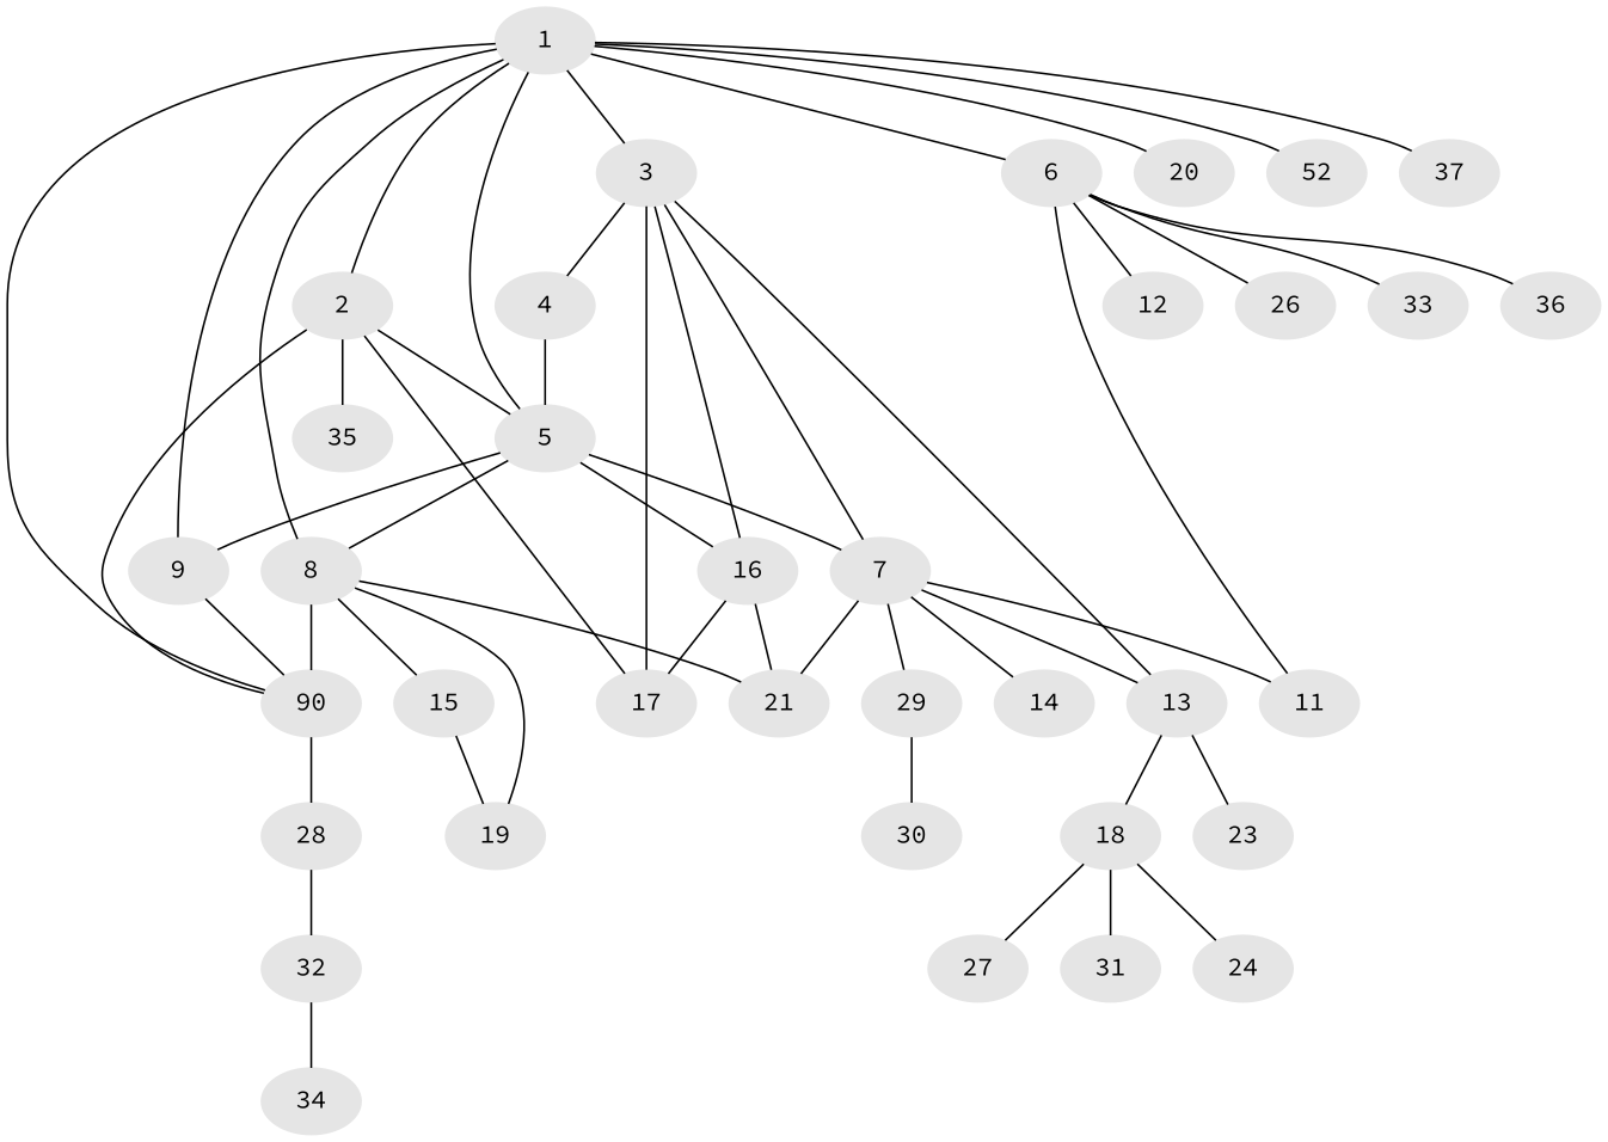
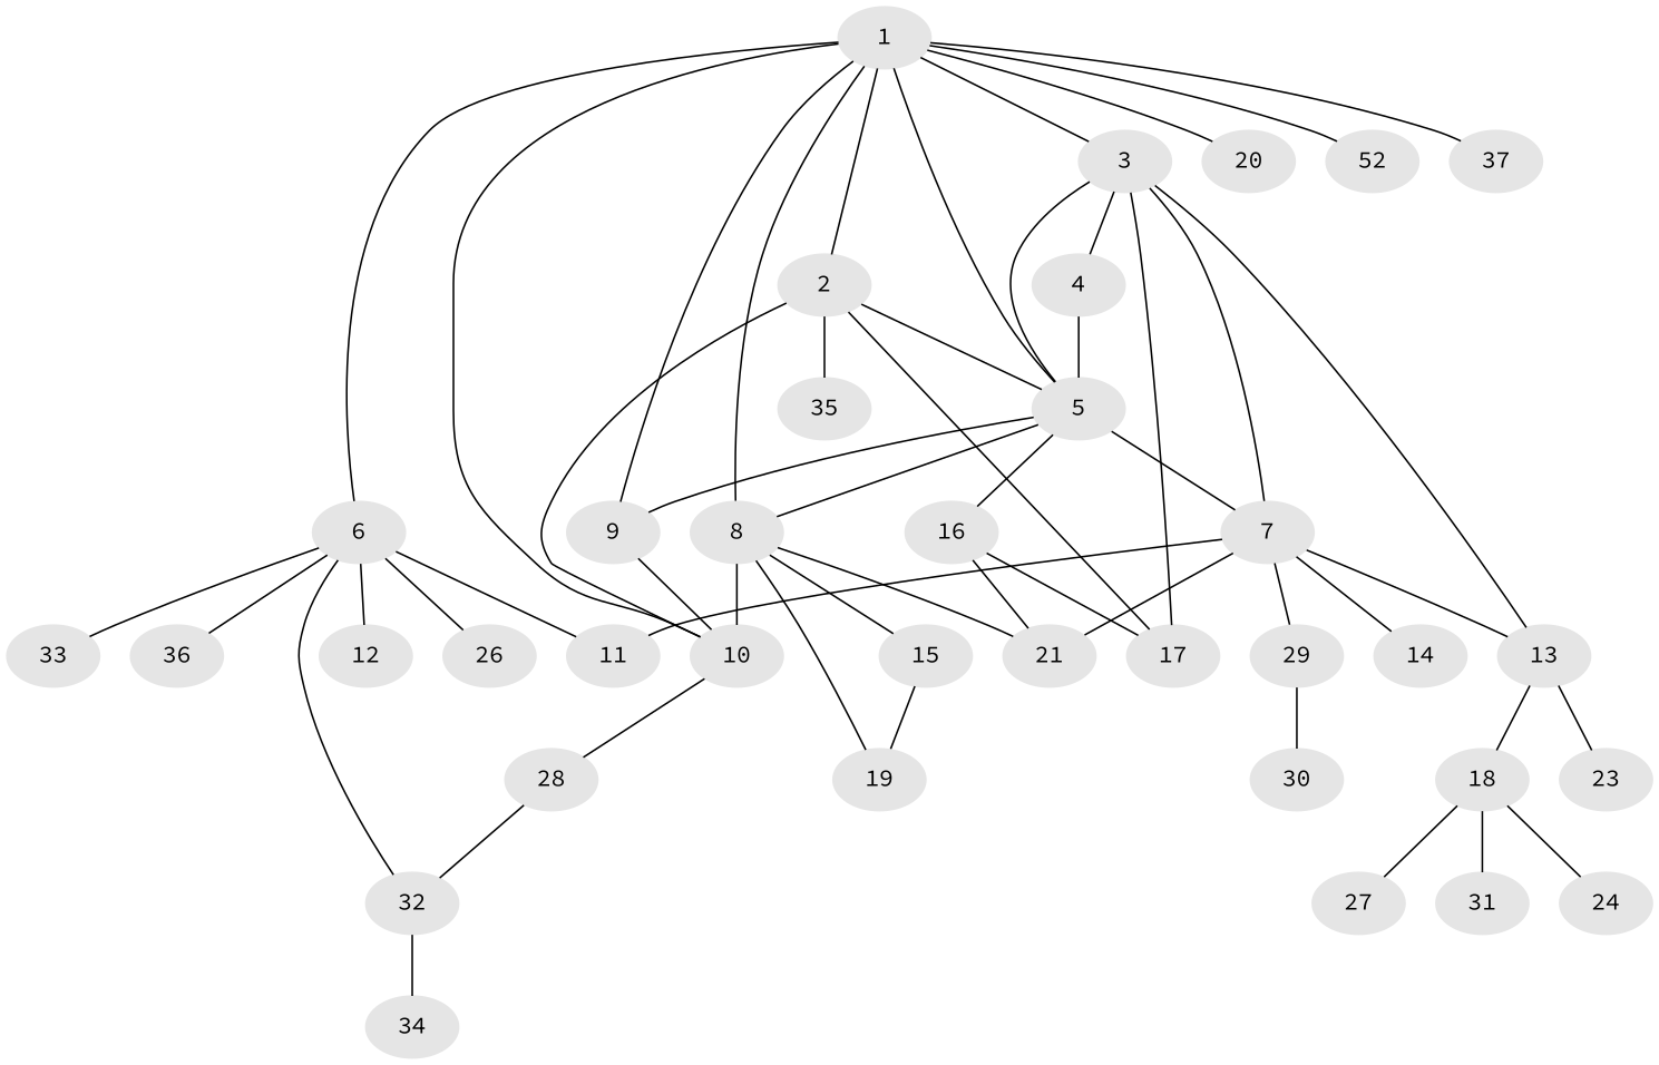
  graph {
    fontname="Source Code Pro"
    node [color=gray90 fontname="Source Code Pro" style=filled]
    edge [fontname="Source Code Pro" weight=1.0]
    1
    2
    3
    5
    6
    8
    9
-   10 [label=90]
+   10
    20
    n10 [label=52]
    37
    17
    35
    4
    7
    13
    16
    32
    11
    12
    26
    33
    36
    21
    15
    19
    28
    34
    14
    29
    18
    23
    30
    24
    27
    31
    1 -- 2
    1 -- 3
    1 -- 5
    1 -- 6
    1 -- 8
    1 -- 9
    1 -- 10
    1 -- 20
    1 -- n10
    1 -- 37
    2 -- 5
    2 -- 10
    2 -- 17
    2 -- 35 [weight=2.0]
    3 -- 17 [weight=4.0]
    3 -- 4
    3 -- 7
    3 -- 13
-   3 -- 16
+   3 -- 5
    5 -- 8 [weight=2.0]
    5 -- 9
    5 -- 7 [weight=11.0]
    5 -- 16
+   6 -- 32
    6 -- 11
    6 -- 12
    6 -- 26
    6 -- 33
    6 -- 36
    8 -- 10 [weight=16.0]
    8 -- 21
    8 -- 15
    8 -- 19
    9 -- 10
    10 -- 28
    4 -- 5
    7 -- 13
    7 -- 11
    7 -- 21
    7 -- 14
    7 -- 29
    13 -- 18
    13 -- 23
    16 -- 17
    16 -- 21
    32 -- 34
    15 -- 19
    28 -- 32
    29 -- 30
    18 -- 24
    18 -- 27
    18 -- 31
  }
